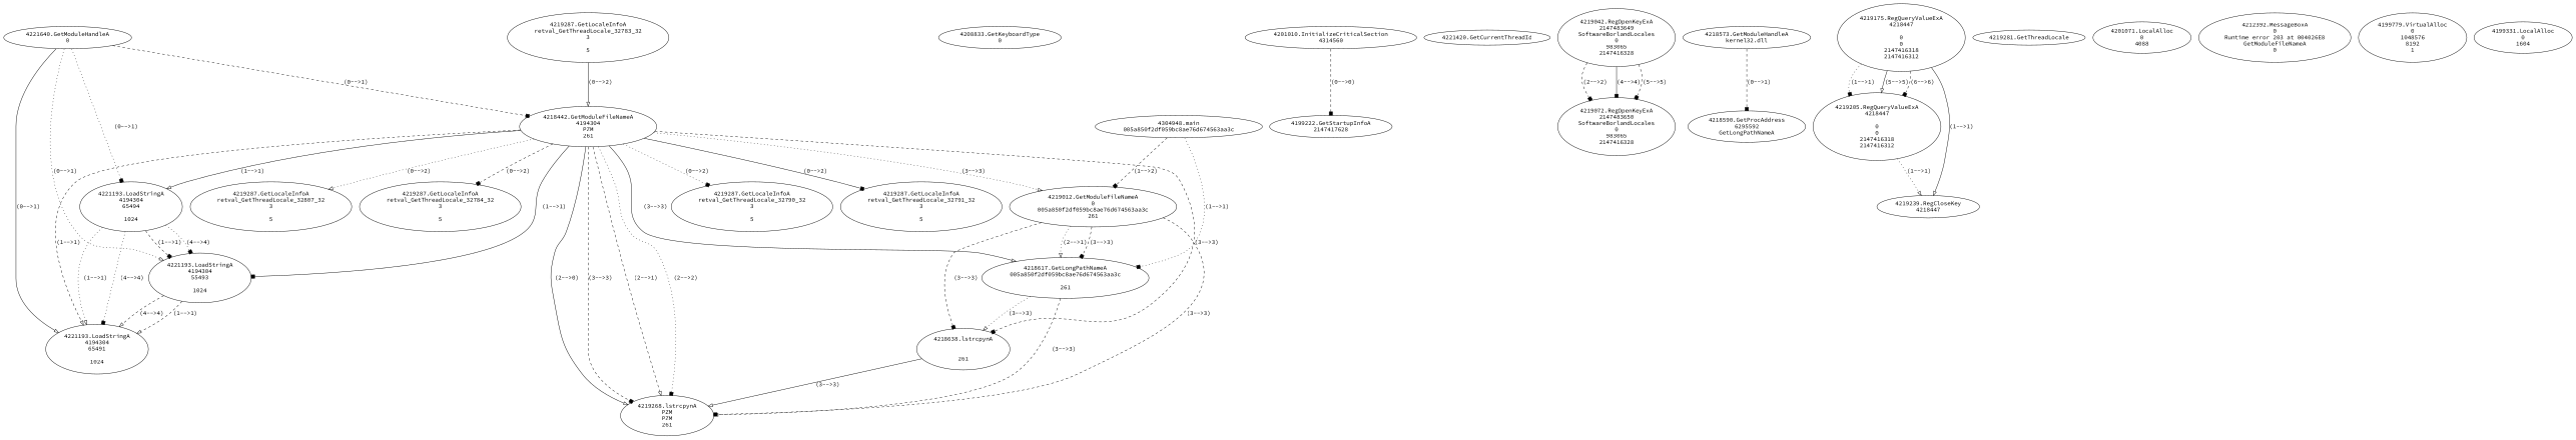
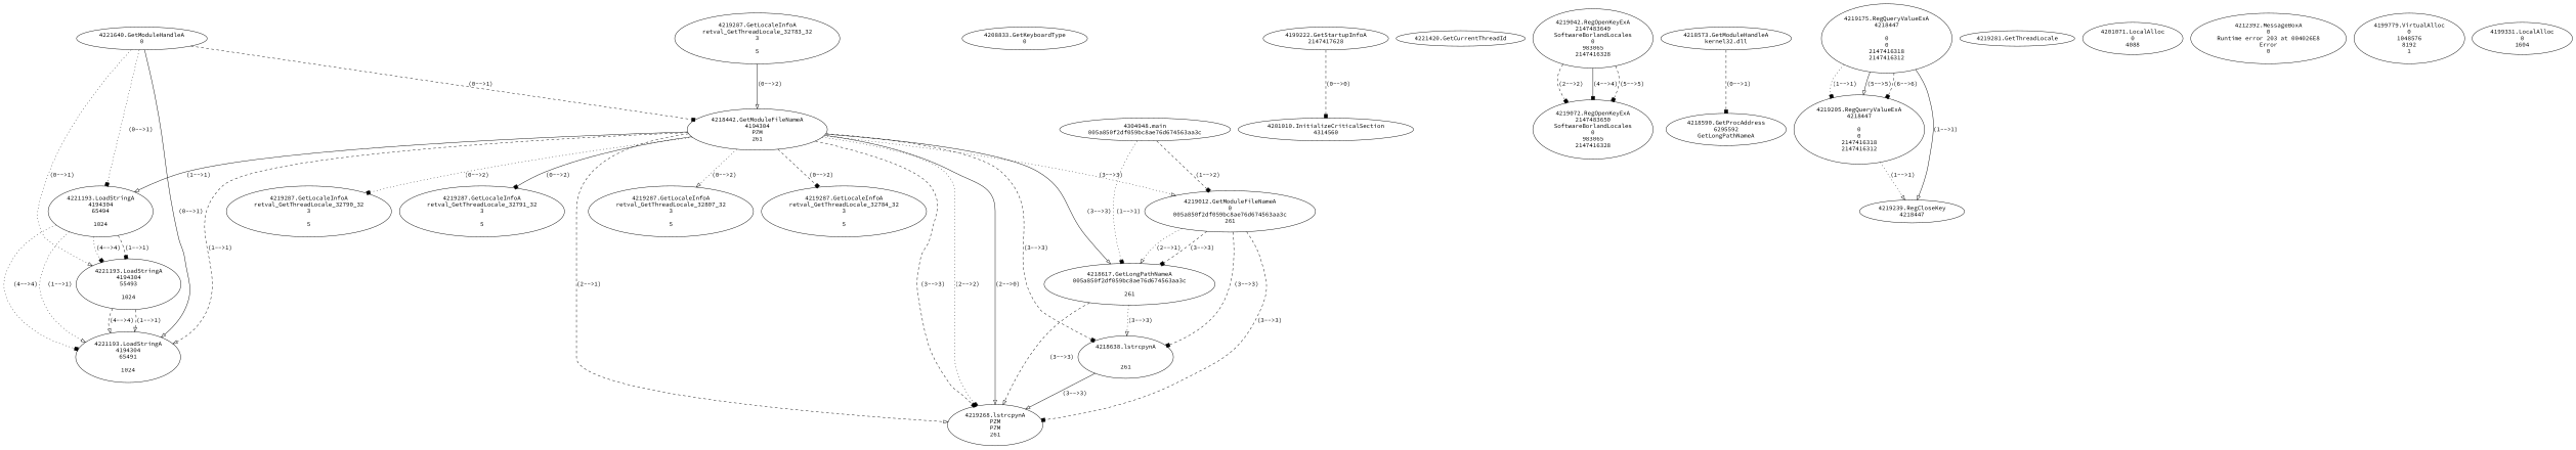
  digraph {
    fontname="Source Code Pro"
    node [fontname="Source Code Pro"]
    edge [arrowhead=box fontname="Source Code Pro" style=dashed]
    n1 [label="4304948.main\n005a850f2df059bc8ae76d674563aa3c"]
    n2 [label="4219012.GetModuleFileNameA\n0\n005a850f2df059bc8ae76d674563aa3c\n261"]
    n3 [label="4218617.GetLongPathNameA\n005a850f2df059bc8ae76d674563aa3c\n\n261"]
    n4 [label="4218638.lstrcpynA\n\n\n261"]
    n5 [label="4219268.lstrcpynA\nPZM\nPZM\n261"]
    n6 [label="4221640.GetModuleHandleA\n0"]
    n7 [label="4218442.GetModuleFileNameA\n4194304\nPZM\n261"]
    n8 [label="4221193.LoadStringA\n4194304\n65494\n\n1024"]
    n9 [label="4221193.LoadStringA\n4194304\n55493\n\n1024"]
    n10 [label="4221193.LoadStringA\n4194304\n65491\n\n1024"]
    n11 [label="4219287.GetLocaleInfoA\nretval_GetThreadLocale_32790_32\n3\n\n5"]
    n12 [label="4219287.GetLocaleInfoA\nretval_GetThreadLocale_32791_32\n3\n\n5"]
    n13 [label="4219287.GetLocaleInfoA\nretval_GetThreadLocale_32807_32\n3\n\n5"]
    n14 [label="4219287.GetLocaleInfoA\nretval_GetThreadLocale_32784_32\n3\n\n5"]
    n15 [label="4208833.GetKeyboardType\n0"]
    n16 [label="4199222.GetStartupInfoA\n2147417628"]
    n17 [label="4201010.InitializeCriticalSection\n4314560"]
    n18 [label="4221420.GetCurrentThreadId\n"]
    n19 [label="4219287.GetLocaleInfoA\nretval_GetThreadLocale_32783_32\n3\n\n5"]
    n20 [label="4219042.RegOpenKeyExA\n2147483649\nSoftware\Borland\Locales\n0\n983065\n2147416328"]
    n21 [label="4219072.RegOpenKeyExA\n2147483650\nSoftware\Borland\Locales\n0\n983065\n2147416328"]
    n22 [label="4218573.GetModuleHandleA\nkernel32.dll"]
    n23 [label="4218590.GetProcAddress\n6295592\nGetLongPathNameA"]
    n24 [label="4219175.RegQueryValueExA\n4218447\n\n0\n0\n2147416318\n2147416312"]
    n25 [label="4219205.RegQueryValueExA\n4218447\n\n0\n0\n2147416318\n2147416312"]
    n26 [label="4219239.RegCloseKey\n4218447"]
    n27 [label="4219281.GetThreadLocale\n"]
    n28 [label="4201071.LocalAlloc\n0\n4088"]
-   n29 [label="4212392.MessageBoxA\n0\nRuntime error 203 at 004026E8\nGetModuleFileNameA\n0"]
+   n29 [label="4212392.MessageBoxA\n0\nRuntime error 203 at 004026E8\nError\n0"]
    n30 [label="4199779.VirtualAlloc\n0\n1048576\n8192\n1"]
    n31 [label="4199331.LocalAlloc\n0\n1604"]
    n1 -> n2 [label="(1-->2)"]
    n1 -> n3 [label="(1-->1)" style=dotted]
    n2 -> n3 [arrowhead=onormal label="(2-->1)" style=dotted]
    n2 -> n3 [label="(3-->3)"]
    n2 -> n4 [label="(3-->3)"]
    n2 -> n5 [label="(3-->3)"]
    n3 -> n4 [arrowhead=onormal label="(3-->3)" style=dotted]
    n3 -> n5 [arrowhead=onormal label="(3-->3)"]
    n4 -> n5 [arrowhead=onormal label="(3-->3)" style=solid]
    n6 -> n7 [label="(0-->1)"]
    n6 -> n8 [label="(0-->1)" style=dotted]
    n6 -> n9 [arrowhead=onormal label="(0-->1)" style=dotted]
    n6 -> n10 [arrowhead=onormal label="(0-->1)" style=solid]
    n7 -> n2 [arrowhead=onormal label="(3-->3)" style=dotted]
    n7 -> n3 [arrowhead=onormal label="(3-->3)" style=solid]
    n7 -> n4 [label="(3-->3)"]
    n7 -> n5 [arrowhead=onormal label="(2-->1)"]
    n7 -> n5 [label="(2-->2)" style=dotted]
    n7 -> n5 [label="(3-->3)"]
    n7 -> n5 [arrowhead=onormal label="(2-->0)" style=solid]
    n7 -> n8 [arrowhead=onormal label="(1-->1)" style=solid]
-   n7 -> n9 [label="(1-->1)" style=solid]
    n7 -> n10 [arrowhead=onormal label="(1-->1)"]
    n7 -> n11 [label="(0-->2)" style=dotted]
    n7 -> n12 [label="(0-->2)" style=solid]
    n7 -> n13 [arrowhead=onormal label="(0-->2)" style=dotted]
    n7 -> n14 [label="(0-->2)"]
    n8 -> n9 [label="(1-->1)"]
    n8 -> n9 [label="(4-->4)" style=dotted]
    n8 -> n10 [arrowhead=onormal label="(1-->1)" style=dotted]
    n8 -> n10 [label="(4-->4)" style=dotted]
    n9 -> n10 [arrowhead=onormal label="(1-->1)"]
    n9 -> n10 [arrowhead=onormal label="(4-->4)"]
-   n17 -> n16 [label="(0-->0)"]
+   n16 -> n17 [label="(0-->0)"]
    n19 -> n7 [arrowhead=onormal label="(0-->2)" style=solid]
    n20 -> n21 [label="(2-->2)"]
    n20 -> n21 [label="(4-->4)" style=solid]
    n20 -> n21 [label="(5-->5)"]
    n22 -> n23 [label="(0-->1)"]
    n24 -> n25 [label="(1-->1)" style=dotted]
    n24 -> n25 [arrowhead=onormal label="(5-->5)" style=solid]
    n24 -> n25 [label="(6-->6)"]
    n24 -> n26 [arrowhead=onormal label="(1-->1)" style=solid]
    n25 -> n26 [arrowhead=onormal label="(1-->1)" style=dotted]
  }
